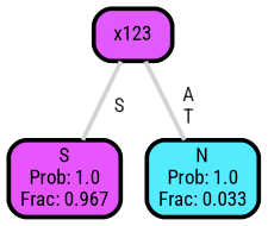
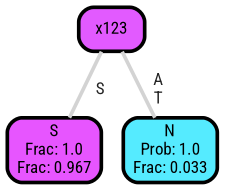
  graph {
    ranksep="0 equally"
    splines=straight
    fontname="Roboto Condensed"
    node [color=black fontcolor=black fontname="Roboto Condensed" penwidth=3 shape=box style="filled, rounded"]
    edge [color=lightgray fontcolor=grey14 fontname="Roboto Condensed" fontweight=bold penwidth=3]
-   n1 [fillcolor="#e755ff" label="S\nProb: 1.0\nFrac: 0.967"]
+   n1 [fillcolor="#e755ff" label="S\nFrac: 1.0\nFrac: 0.967"]
    n2 [fillcolor="#e25aff" label=x123]
    n3 [fillcolor="#55ebff" label="N\nProb: 1.0\nFrac: 0.033"]
    subgraph sub_1 {
      rank=same
    }
    n2 -- n1 [label=" S"]
    n2 -- n3 [label=" A\n T"]
  }
